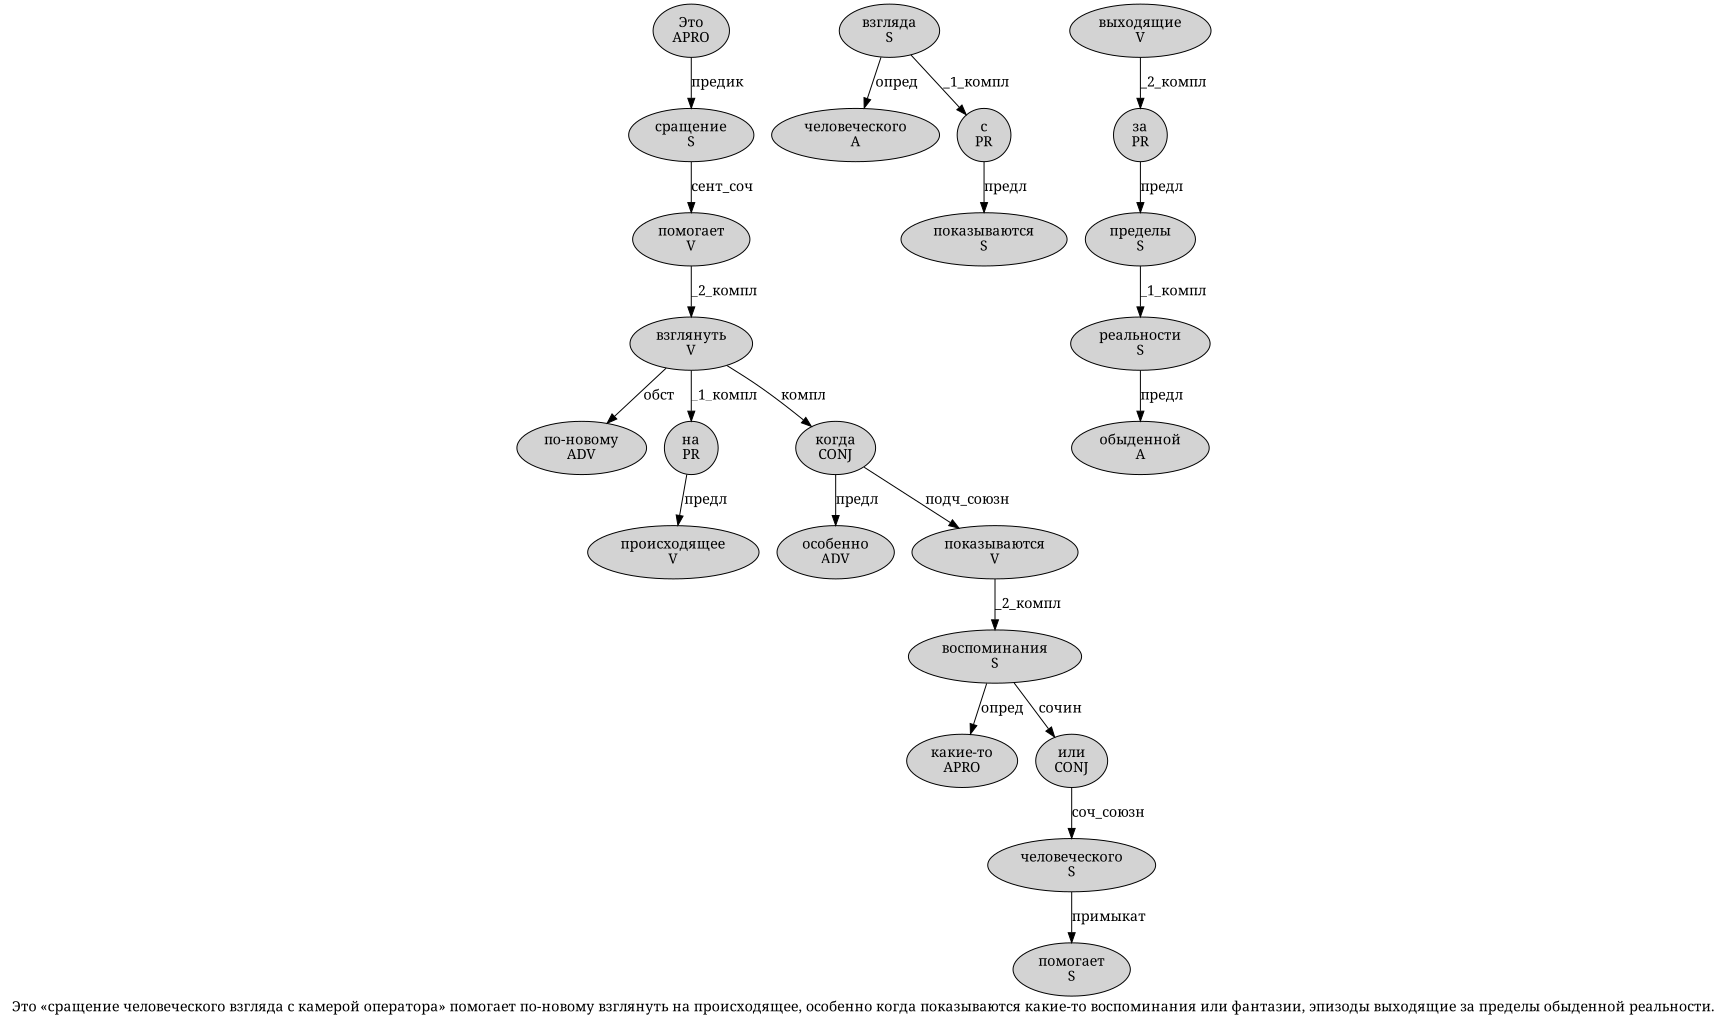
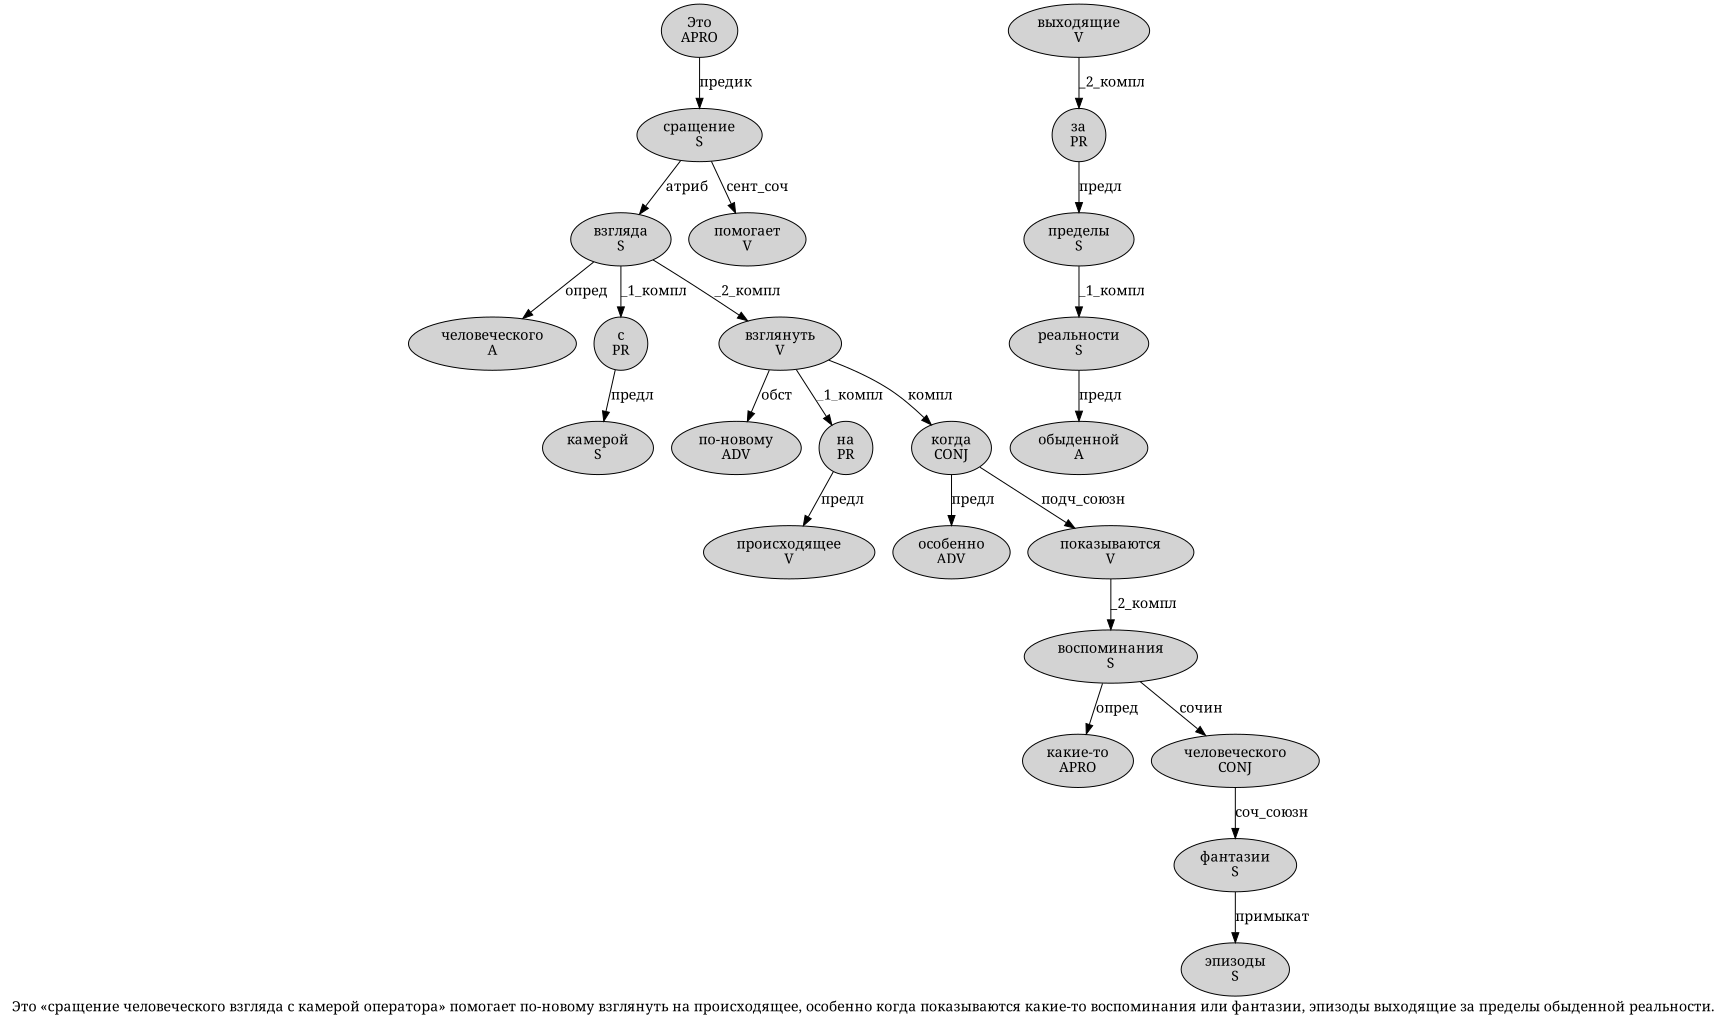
  digraph {
    fontname="Noto Serif"
    label="Это «сращение человеческого взгляда с камерой оператора» помогает по-новому взглянуть на происходящее, особенно когда показываются какие-то воспоминания или фантазии, эпизоды выходящие за пределы обыденной реальности."
    node [fillcolor=lightgray fontname="Noto Serif" penwidth=1 shape=ellipse style=filled]
    edge [fontname="Noto Serif"]
    n1 [label="Это\nAPRO"]
    n2 [label="сращение\nS"]
    n3 [label="взгляда\nS"]
    n4 [label="помогает\nV"]
    n5 [label="человеческого\nA"]
    n6 [label="с\nPR"]
    n7 [label="взглянуть\nV"]
-   n8 [label="показываются\nS"]
+   n8 [label="камерой\nS"]
    n9 [label="по-новому\nADV"]
    n10 [label="на\nPR"]
    n11 [label="когда\nCONJ"]
    n12 [label="происходящее\nV"]
    n13 [label="особенно\nADV"]
    n14 [label="показываются\nV"]
    n15 [label="воспоминания\nS"]
    n16 [label="какие-то\nAPRO"]
-   n17 [label="или\nCONJ"]
-   n18 [label="человеческого\nS"]
-   n19 [label="помогает\nS"]
+   n17 [label="человеческого\nCONJ"]
+   n18 [label="фантазии\nS"]
+   n19 [label="эпизоды\nS"]
    n20 [label="выходящие\nV"]
    n21 [label="за\nPR"]
    n22 [label="пределы\nS"]
    n23 [label="реальности\nS"]
    n24 [label="обыденной\nA"]
    n1 -> n2 [label="предик"]
+   n2 -> n3 [label="атриб"]
    n2 -> n4 [label="сент_соч"]
    n3 -> n5 [label="опред"]
    n3 -> n6 [label="_1_компл"]
-   n4 -> n7 [label="_2_компл"]
+   n3 -> n7 [label="_2_компл"]
    n6 -> n8 [label="предл"]
    n7 -> n9 [label="обст"]
    n7 -> n10 [label="_1_компл"]
    n7 -> n11 [label="компл"]
    n10 -> n12 [label="предл"]
    n11 -> n13 [label="предл"]
    n11 -> n14 [label="подч_союзн"]
    n14 -> n15 [label="_2_компл"]
    n15 -> n16 [label="опред"]
    n15 -> n17 [label="сочин"]
    n17 -> n18 [label="соч_союзн"]
    n18 -> n19 [label="примыкат"]
    n20 -> n21 [label="_2_компл"]
    n21 -> n22 [label="предл"]
    n22 -> n23 [label="_1_компл"]
    n23 -> n24 [label="предл"]
  }
